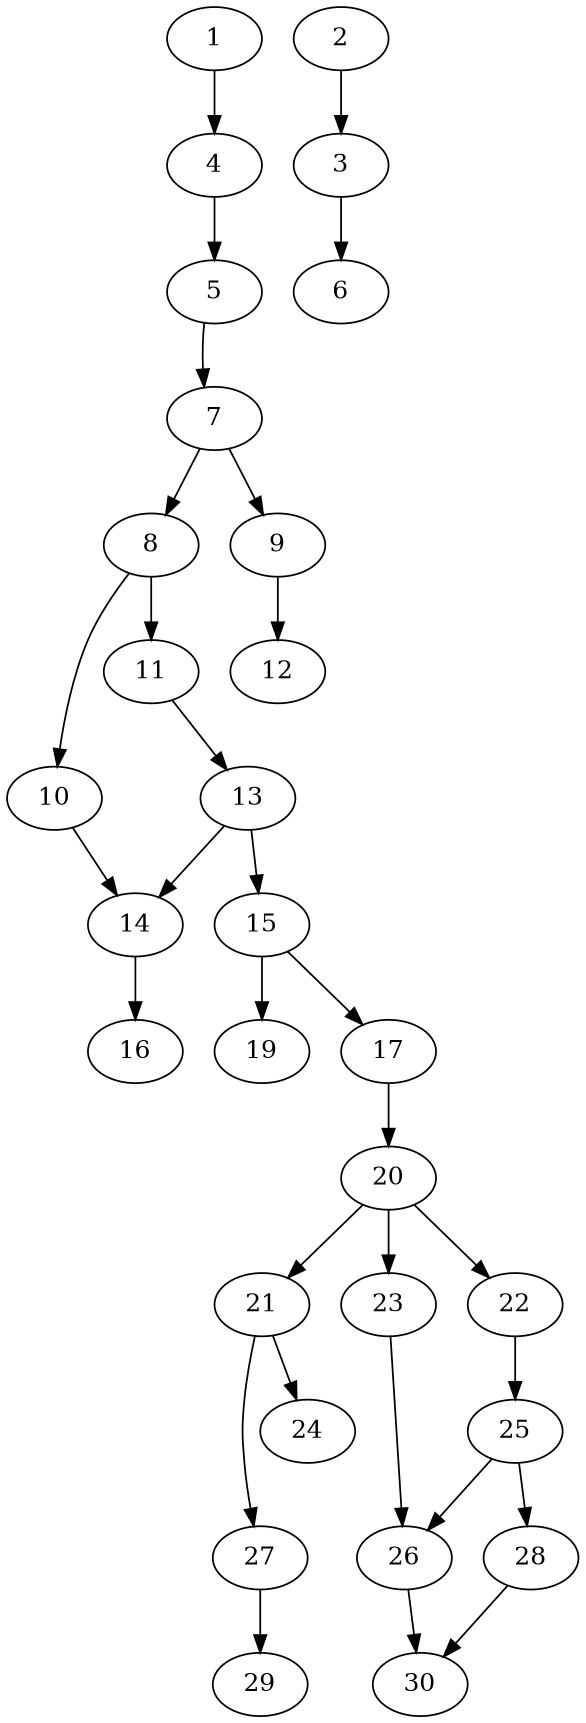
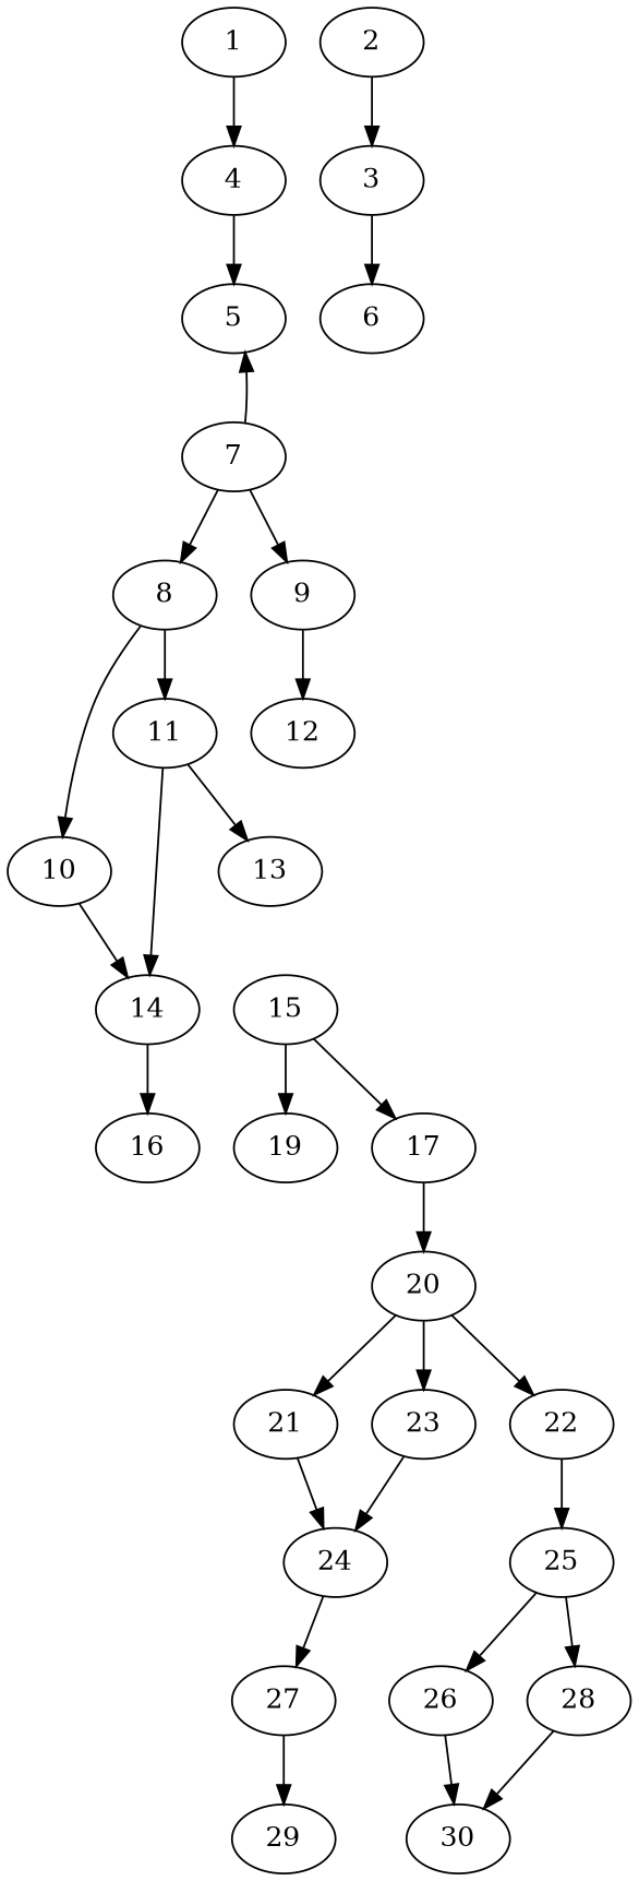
  digraph {
    node [alpha=0.01]
    1 [alpha=0.12 expect_size=22500352]
    4 [alpha=0.15 expect_size=43385856]
    5 [alpha=0.02 expect_size=50887680]
    7 [alpha=0.11 expect_size=11060224]
    2 [alpha=0.03 expect_size=34646016]
    3 [alpha=0.05 expect_size=21641216]
    6 [alpha=0.11 expect_size=38196224]
    8 [expect_size=27293696]
    9 [alpha=0.02 expect_size=38618112]
    10 [alpha=0.16 expect_size=21347328]
    11 [alpha=0.02 expect_size=40046592]
    12 [alpha=0.09 expect_size=22176768]
    14 [alpha=0.14 expect_size=41091072]
    13 [alpha=0.00 expect_size=30187520]
    16 [alpha=0.14 expect_size=35019776]
    15 [alpha=0.12 expect_size=29829120]
    17 [expect_size=14098432]
    19 [alpha=0.10 expect_size=42649600]
    20 [alpha=0.08 expect_size=46523392]
    21 [alpha=0.14 expect_size=38176768]
    22 [alpha=0.13 expect_size=43758592]
    23 [alpha=0.19 expect_size=17997824]
    24 [alpha=0.00 expect_size=18352128]
    25 [expect_size=50708480]
    27 [alpha=0.14 expect_size=17013760]
    26 [alpha=0.16 expect_size=31407104]
    28 [alpha=0.00 expect_size=18424832]
    29 [expect_size=15255552]
    30 [alpha=0.09 expect_size=38006784]
    1 -> 4
    4 -> 5
-   5 -> 7
+   7 -> 5
    7 -> 8
    7 -> 9
    2 -> 3
    3 -> 6
    8 -> 10
    8 -> 11
    9 -> 12
    10 -> 14
-   13 -> 14
+   11 -> 14
    11 -> 13
    14 -> 16
-   13 -> 15
    15 -> 17
    15 -> 19
    17 -> 20
    20 -> 21
    20 -> 22
    20 -> 23
    21 -> 24
    22 -> 25
-   23 -> 26
-   21 -> 27
+   23 -> 24
+   24 -> 27
    25 -> 26
    25 -> 28
    27 -> 29
    26 -> 30
    28 -> 30
  }
